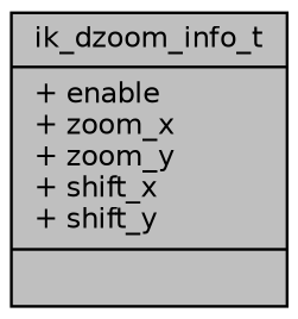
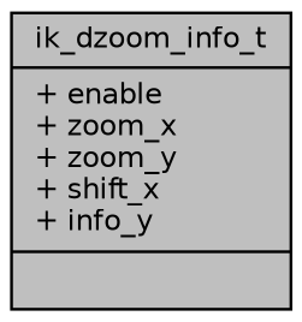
  digraph {
-   n1 [color=black fillcolor=grey75 fontcolor=black fontname=Helvetica fontsize=10 height=0.2 label="{ik_dzoom_info_t\n|+ enable\l+ zoom_x\l+ zoom_y\l+ shift_x\l+ shift_y\l|}" shape=record style=filled width=0.4]
+   n1 [color=black fillcolor=grey75 fontcolor=black fontname=Helvetica fontsize=10 height=0.2 label="{ik_dzoom_info_t\n|+ enable\l+ zoom_x\l+ zoom_y\l+ shift_x\l+ info_y\l|}" shape=record style=filled width=0.4]
  }
